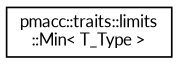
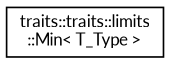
  digraph {
    rankdir=LR
    fontname=Lato
-   n1 [color=black fillcolor=white fontname=Lato fontsize=10 height=0.2 label="pmacc::traits::limits\l::Min\< T_Type \>" shape=record style=filled width=0.4]
+   n1 [color=black fillcolor=white fontname=Lato fontsize=10 height=0.2 label="traits::traits::limits\l::Min\< T_Type \>" shape=record style=filled width=0.4]
  }
